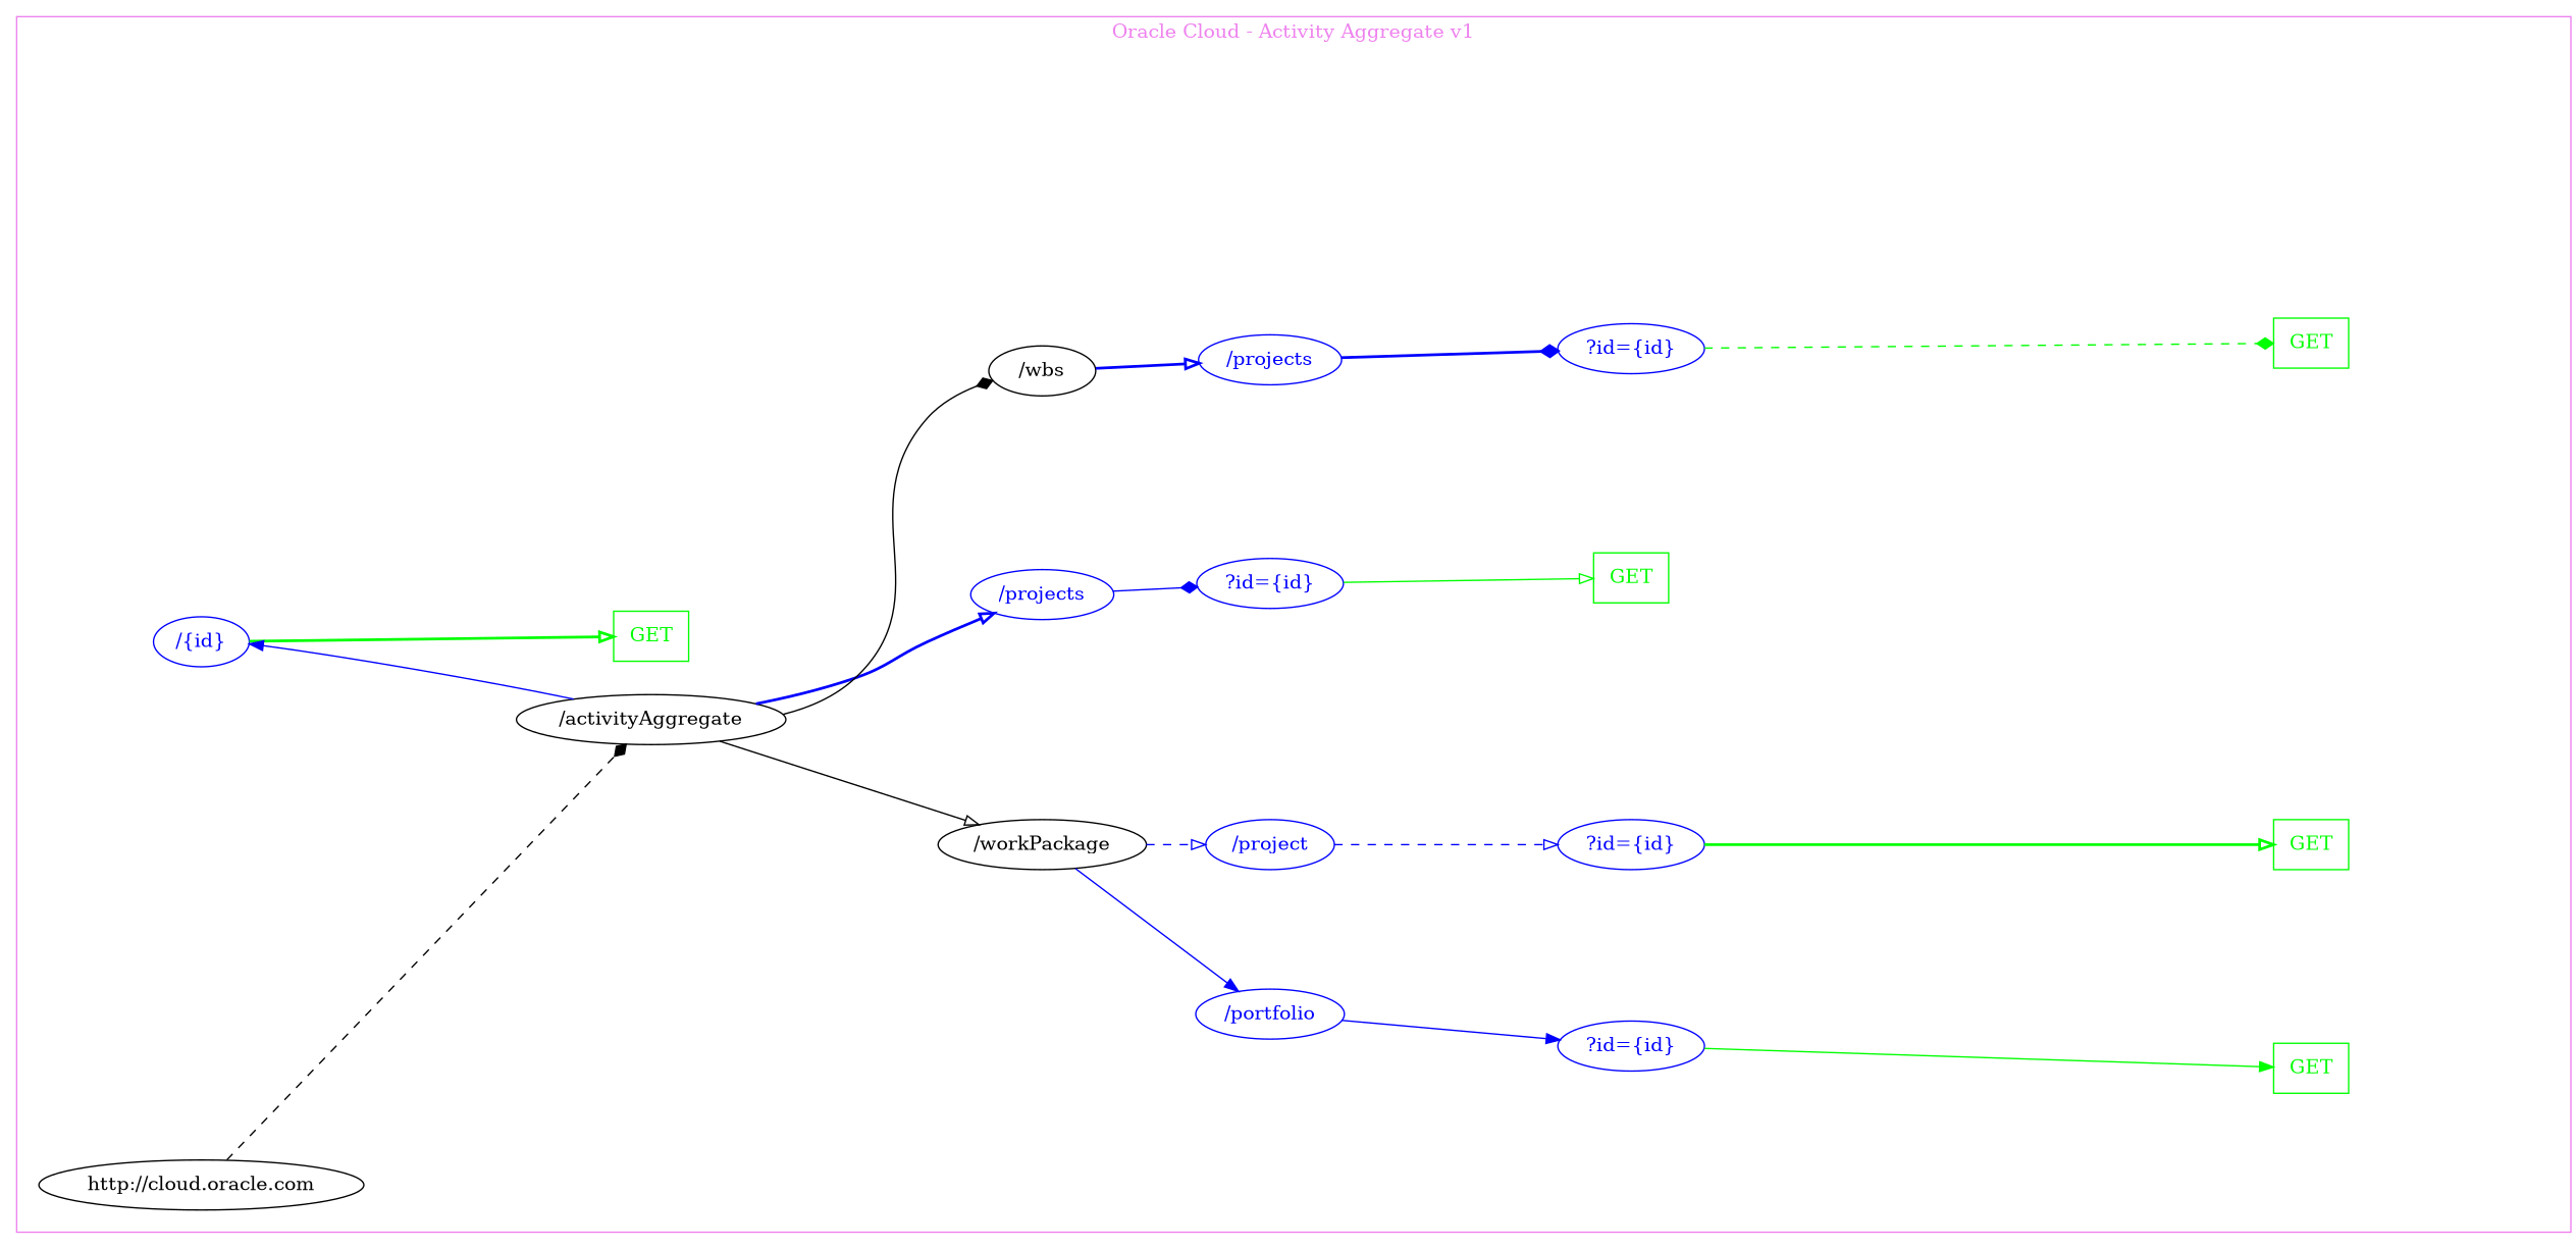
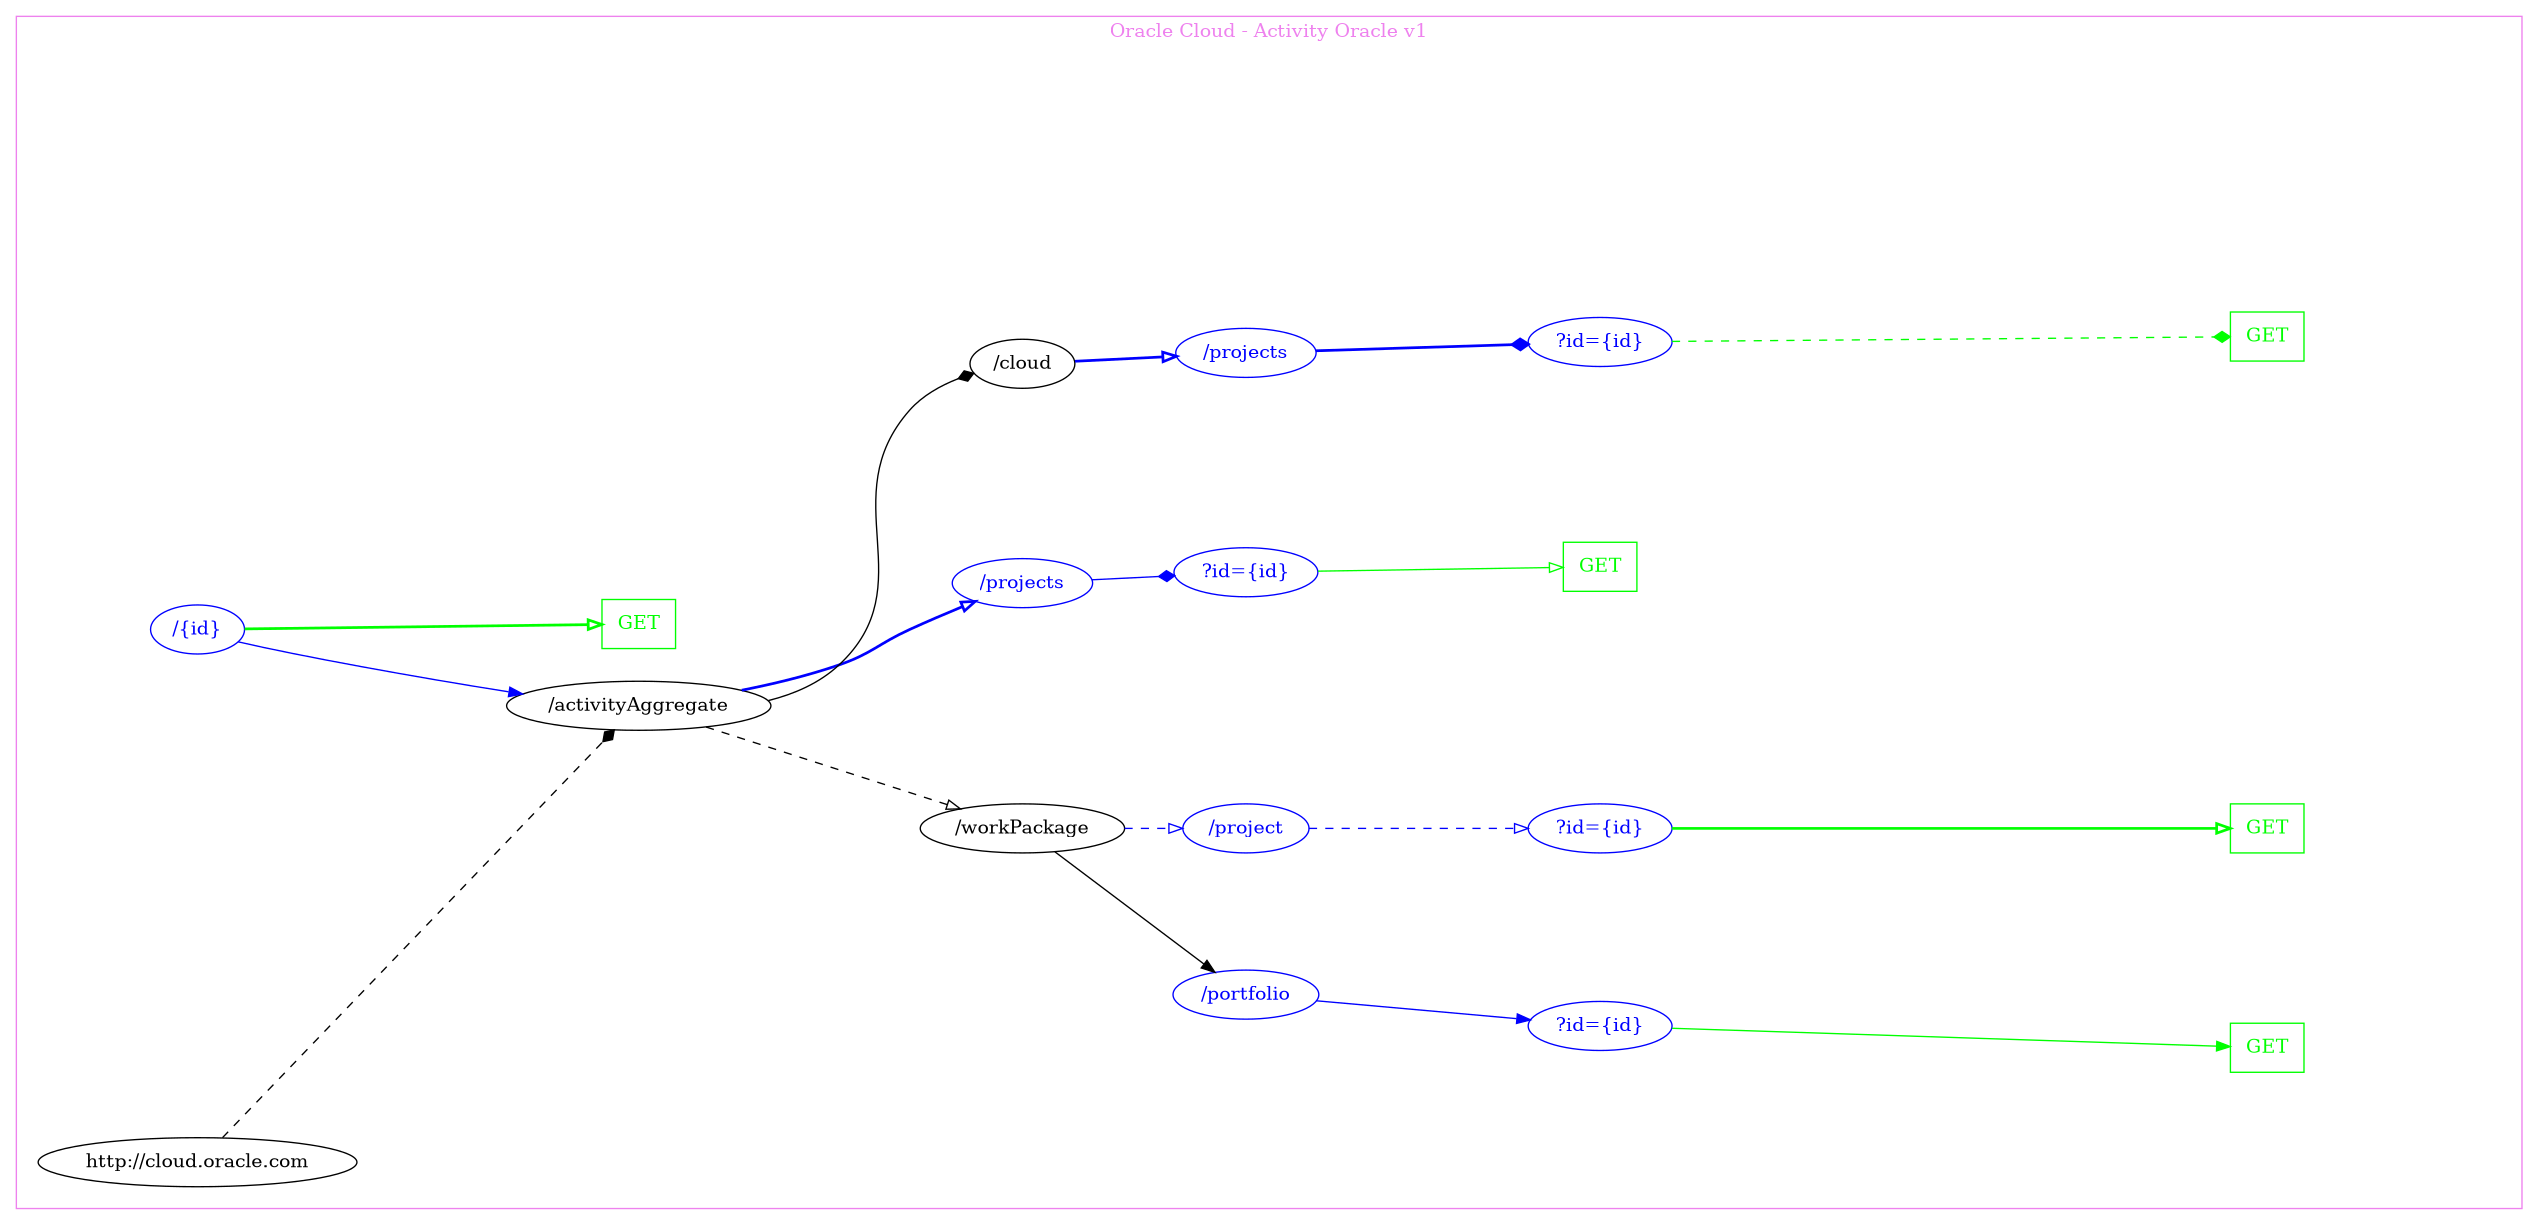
  digraph {
    rankdir=LR
    node [color=blue fontcolor=blue shape=ellipse]
    edge [color=blue fontcolor=blue style=solid arrowhead=onormal]
    n1 [color=green fontcolor=green label=GET shape=box]
    n2 [label="?id={id}"]
    n3 [label="/portfolio"]
    n4 [color=green fontcolor=green label=GET shape=box]
    n5 [label="?id={id}"]
    n6 [label="/project"]
    n7 [color=black fontcolor=black label="/workPackage"]
    n8 [color=green fontcolor=green label=GET shape=box]
    n9 [label="?id={id}"]
    n10 [label="/projects"]
    n11 [color=green fontcolor=green label=GET shape=box]
    n12 [label="?id={id}"]
    n13 [label="/projects"]
-   n14 [color=black fontcolor=black label="/wbs"]
+   n14 [color=black fontcolor=black label="/cloud"]
    n15 [color=green fontcolor=green label=GET shape=box]
    n16 [label="/{id}"]
    n17 [color=black fontcolor=black label="/activityAggregate"]
    n18 [color=black fontcolor=black label="http://cloud.oracle.com"]
    subgraph cluster_1 {
      color=violet
      fontcolor=violet
-     label="Oracle Cloud - Activity Aggregate v1"
+     label="Oracle Cloud - Activity Oracle v1"
      subgraph cluster_2 {
        color=white
        fontcolor=white
        n18
        subgraph cluster_3 {
          color=white
          fontcolor=white
          n17
          subgraph cluster_4 {
            color=white
            fontcolor=white
            n7
            subgraph cluster_5 {
              color=white
              fontcolor=white
              n3
              subgraph cluster_6 {
                color=white
                fontcolor=white
                n2
                subgraph cluster_7 {
                  color=white
                  fontcolor=white
                  n1
                }
              }
            }
            subgraph cluster_8 {
              color=white
              fontcolor=white
              n6
              subgraph cluster_9 {
                color=white
                fontcolor=white
                n5
                subgraph cluster_10 {
                  color=white
                  fontcolor=white
                  n4
                }
              }
            }
          }
          subgraph cluster_11 {
            color=white
            fontcolor=white
            n10
            subgraph cluster_12 {
              color=white
              fontcolor=white
              n9
              subgraph cluster_13 {
                color=white
                fontcolor=white
                n8
              }
            }
          }
          subgraph cluster_14 {
            color=white
            fontcolor=white
            n14
            subgraph cluster_15 {
              color=white
              fontcolor=white
              n13
              subgraph cluster_16 {
                color=white
                fontcolor=white
                n12
                subgraph cluster_17 {
                  color=white
                  fontcolor=white
                  n11
                }
              }
            }
          }
          subgraph cluster_18 {
            color=white
            fontcolor=white
            n16
            subgraph cluster_19 {
              color=white
              fontcolor=white
              n15
            }
          }
        }
      }
    }
    n2 -> n1 [color=green fontcolor=green arrowhead=normal]
    n3 -> n2 [arrowhead=normal]
    n5 -> n4 [color=green fontcolor=green style=bold]
    n6 -> n5 [style=dashed]
-   n7 -> n3 [arrowhead=normal]
+   n7 -> n3 [color=black arrowhead=normal]
    n7 -> n6 [style=dashed]
    n9 -> n8 [color=green fontcolor=green]
    n10 -> n9 [arrowhead=diamond]
    n12 -> n11 [color=green fontcolor=green style=dashed arrowhead=diamond]
    n13 -> n12 [style=bold arrowhead=diamond]
    n14 -> n13 [style=bold]
    n16 -> n15 [color=green fontcolor=green style=bold]
-   n17 -> n7 [color=black fontcolor=black]
+   n17 -> n7 [color=black fontcolor=black style=dashed]
    n17 -> n10 [style=bold]
    n17 -> n14 [color=black fontcolor=black arrowhead=diamond]
-   n17 -> n16 [arrowhead=normal]
+   n16 -> n17 [arrowhead=normal]
    n18 -> n17 [color=black fontcolor=black style=dashed arrowhead=diamond]
  }
